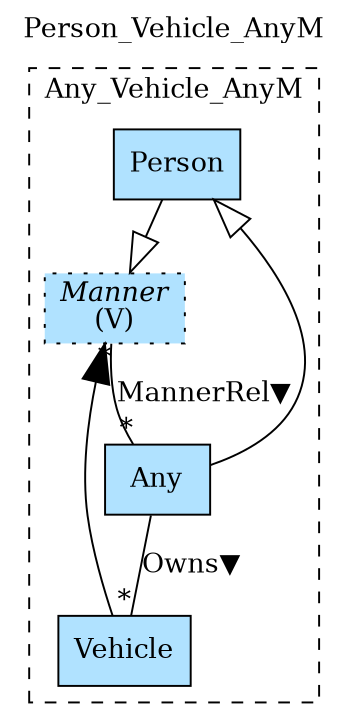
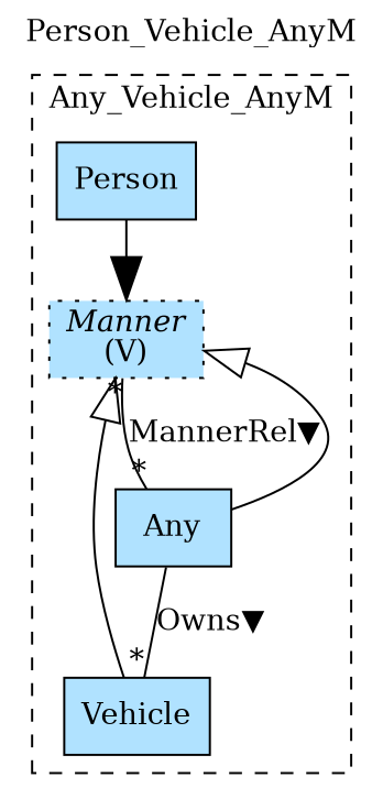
  digraph {
    label=Person_Vehicle_AnyM
    labelfontsize=12
    labelloc=tl
    node [fillcolor=lightskyblue1 shape=record style=filled]
    edge [arrowhead=onormal arrowsize=2.0]
    n1 [label=Person]
    n2 [label=Vehicle]
    n3 [label=<{<I>Manner</I><br/>(V)}> style="filled,dotted"]
    n4 [label=Any]
    subgraph cluster_1 {
      label=Any_Vehicle_AnyM
      style=dashed
      n1
      n2
      n3
      n4
    }
-   n1 -> n3
-   n2 -> n3 [arrowhead=normal]
+   n1 -> n3 [arrowhead=normal]
+   n2 -> n3
    n3 -> n4 [dir=none headlabel="*" label="MannerRel▼" taillabel="*" arrowhead="" arrowsize=""]
    n4 -> n2 [dir=none headlabel="*" label="Owns▼" arrowhead="" arrowsize=""]
-   n4 -> n1
+   n4 -> n3
  }
